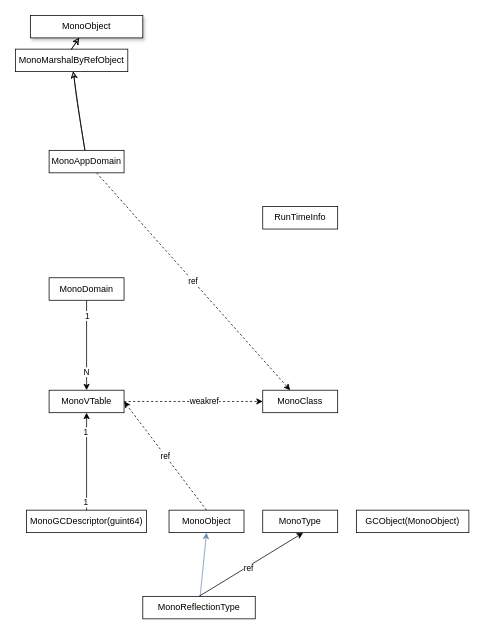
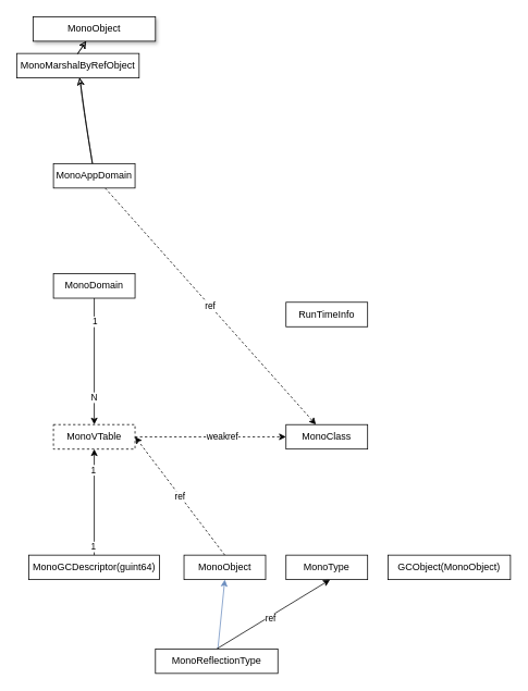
  <mxCell id="0" />
  <mxCell id="1" parent="0" />
  <mxCell id="2" value="" style="edgeStyle=none;rounded=0;orthogonalLoop=1;jettySize=auto;html=1;" parent="1" source="5" target="20" edge="1"><mxGeometry relative="1" as="geometry" /></mxCell>
  <mxCell id="3" value="1" style="edgeLabel;html=1;align=center;verticalAlign=middle;resizable=0;points=[];" parent="2" vertex="1" connectable="0"><mxGeometry x="-0.544" y="2" relative="1" as="geometry"><mxPoint x="-2" y="-7" as="offset" /></mxGeometry></mxCell>
  <mxCell id="4" value="N" style="edgeLabel;html=1;align=center;verticalAlign=middle;resizable=0;points=[];" parent="2" vertex="1" connectable="0"><mxGeometry x="0.467" y="-1" relative="1" as="geometry"><mxPoint y="7" as="offset" /></mxGeometry></mxCell>
- <mxCell id="5" value="MonoDomain" style="whiteSpace=wrap;html=1;" parent="1" vertex="1"><mxGeometry x="65" y="370" width="100" height="30" as="geometry" /></mxCell>
+ <mxCell id="5" value="MonoDomain" style="whiteSpace=wrap;html=1;" parent="1" vertex="1"><mxGeometry x="65" y="335" width="100" height="30" as="geometry" /></mxCell>
  <mxCell id="6" value="ref" style="edgeStyle=none;rounded=0;orthogonalLoop=1;jettySize=auto;html=1;dashed=1;" edge="1" parent="1" source="8" target="10"><mxGeometry relative="1" as="geometry" /></mxCell>
  <mxCell id="7" style="edgeStyle=none;shape=connector;rounded=0;orthogonalLoop=1;jettySize=auto;html=1;labelBackgroundColor=default;fontFamily=Helvetica;fontSize=11;fontColor=default;endArrow=classic;sketch=1;" edge="1" parent="1" source="8" target="26"><mxGeometry relative="1" as="geometry" /></mxCell>
  <mxCell id="8" value="MonoAppDomain" style="whiteSpace=wrap;html=1;" parent="1" vertex="1"><mxGeometry x="65" y="200" width="100" height="30" as="geometry" /></mxCell>
- <mxCell id="9" value="RunTimeInfo" style="whiteSpace=wrap;html=1;" parent="1" vertex="1"><mxGeometry x="350" y="275" width="100" height="30" as="geometry" /></mxCell>
+ <mxCell id="9" value="RunTimeInfo" style="whiteSpace=wrap;html=1;" parent="1" vertex="1"><mxGeometry x="350" y="370" width="100" height="30" as="geometry" /></mxCell>
  <mxCell id="10" value="MonoClass" style="whiteSpace=wrap;html=1;" parent="1" vertex="1"><mxGeometry x="350" y="520" width="100" height="30" as="geometry" /></mxCell>
  <mxCell id="11" value="GCObject(MonoObject)" style="whiteSpace=wrap;html=1;" parent="1" vertex="1"><mxGeometry x="475" y="680" width="150" height="30" as="geometry" /></mxCell>
  <mxCell id="12" value="ref" style="edgeStyle=none;rounded=0;orthogonalLoop=1;jettySize=auto;html=1;entryX=1;entryY=0.5;entryDx=0;entryDy=0;exitX=0.5;exitY=0;exitDx=0;exitDy=0;dashed=1;" parent="1" source="13" target="20" edge="1"><mxGeometry relative="1" as="geometry" /></mxCell>
  <mxCell id="13" value="MonoObject" style="whiteSpace=wrap;html=1;" parent="1" vertex="1"><mxGeometry x="225" y="680" width="100" height="30" as="geometry" /></mxCell>
  <mxCell id="14" value="" style="edgeStyle=none;rounded=0;orthogonalLoop=1;jettySize=auto;html=1;" parent="1" source="17" target="20" edge="1"><mxGeometry relative="1" as="geometry" /></mxCell>
  <mxCell id="15" value="1" style="edgeLabel;html=1;align=center;verticalAlign=middle;resizable=0;points=[];" parent="14" vertex="1" connectable="0"><mxGeometry x="0.623" y="-1" relative="1" as="geometry"><mxPoint x="-3" as="offset" /></mxGeometry></mxCell>
  <mxCell id="16" value="1" style="edgeLabel;html=1;align=center;verticalAlign=middle;resizable=0;points=[];" parent="14" vertex="1" connectable="0"><mxGeometry x="-0.824" y="-3" relative="1" as="geometry"><mxPoint x="-5" as="offset" /></mxGeometry></mxCell>
  <mxCell id="17" value="&lt;span style=&quot;text-align: left;&quot;&gt;MonoGCDescriptor(guint64)&lt;br&gt;&lt;/span&gt;" style="whiteSpace=wrap;html=1;" parent="1" vertex="1"><mxGeometry x="35" y="680" width="160" height="30" as="geometry" /></mxCell>
  <mxCell id="18" style="edgeStyle=none;rounded=0;orthogonalLoop=1;jettySize=auto;html=1;dashed=1;" edge="1" parent="1" source="20" target="10"><mxGeometry relative="1" as="geometry" /></mxCell>
  <mxCell id="19" value="weakref" style="edgeLabel;html=1;align=center;verticalAlign=middle;resizable=0;points=[];" vertex="1" connectable="0" parent="18"><mxGeometry x="0.178" y="-1" relative="1" as="geometry"><mxPoint x="-3" y="-2" as="offset" /></mxGeometry></mxCell>
- <mxCell id="20" value="&lt;span style=&quot;text-align: left;&quot;&gt;MonoVTable&lt;/span&gt;" style="whiteSpace=wrap;html=1;" parent="1" vertex="1"><mxGeometry x="65" y="520" width="100" height="30" as="geometry" /></mxCell>
+ <mxCell id="20" value="&lt;span style=&quot;text-align: left;&quot;&gt;MonoVTable&lt;/span&gt;" style="whiteSpace=wrap;html=1;dashed=1;" parent="1" vertex="1"><mxGeometry x="65" y="520" width="100" height="30" as="geometry" /></mxCell>
  <mxCell id="21" value="&lt;span style=&quot;text-align: left;&quot;&gt;MonoType&lt;/span&gt;" style="whiteSpace=wrap;html=1;" parent="1" vertex="1"><mxGeometry x="350" y="680" width="100" height="30" as="geometry" /></mxCell>
  <mxCell id="22" style="edgeStyle=none;rounded=0;orthogonalLoop=1;jettySize=auto;html=1;entryX=0.5;entryY=1;entryDx=0;entryDy=0;fillColor=#dae8fc;strokeColor=#6c8ebf;" parent="1" source="25" target="13" edge="1"><mxGeometry relative="1" as="geometry" /></mxCell>
  <mxCell id="23" style="edgeStyle=none;rounded=0;orthogonalLoop=1;jettySize=auto;html=1;entryX=0.539;entryY=1.006;entryDx=0;entryDy=0;entryPerimeter=0;exitX=0.5;exitY=0;exitDx=0;exitDy=0;" parent="1" source="25" target="21" edge="1"><mxGeometry relative="1" as="geometry" /></mxCell>
  <mxCell id="24" value="ref" style="edgeLabel;html=1;align=center;verticalAlign=middle;resizable=0;points=[];" parent="23" vertex="1" connectable="0"><mxGeometry x="-0.064" y="-2" relative="1" as="geometry"><mxPoint as="offset" /></mxGeometry></mxCell>
  <mxCell id="25" value="&lt;span style=&quot;text-align: left;&quot;&gt;MonoReflectionType&lt;/span&gt;" style="whiteSpace=wrap;html=1;" parent="1" vertex="1"><mxGeometry x="190" y="795" width="150" height="30" as="geometry" /></mxCell>
  <mxCell id="26" value="&lt;span style=&quot;text-align: left;&quot;&gt;MonoMarshalByRefObject&lt;/span&gt;" style="whiteSpace=wrap;html=1;" vertex="1" parent="1"><mxGeometry x="20" y="65" width="150" height="30" as="geometry" /></mxCell>
  <mxCell id="27" value="MonoObject" style="whiteSpace=wrap;html=1;shadow=1;" vertex="1" parent="1"><mxGeometry x="40" y="20" width="150" height="30" as="geometry" /></mxCell>
  <mxCell id="28" style="edgeStyle=none;shape=connector;rounded=0;orthogonalLoop=1;jettySize=auto;html=1;labelBackgroundColor=default;fontFamily=Helvetica;fontSize=11;fontColor=default;endArrow=classic;exitX=0.5;exitY=0;exitDx=0;exitDy=0;sketch=1;" edge="1" parent="1" source="26" target="27"><mxGeometry relative="1" as="geometry"><mxPoint x="125" y="120" as="sourcePoint" /><mxPoint x="125" y="160" as="targetPoint" /></mxGeometry></mxCell>
